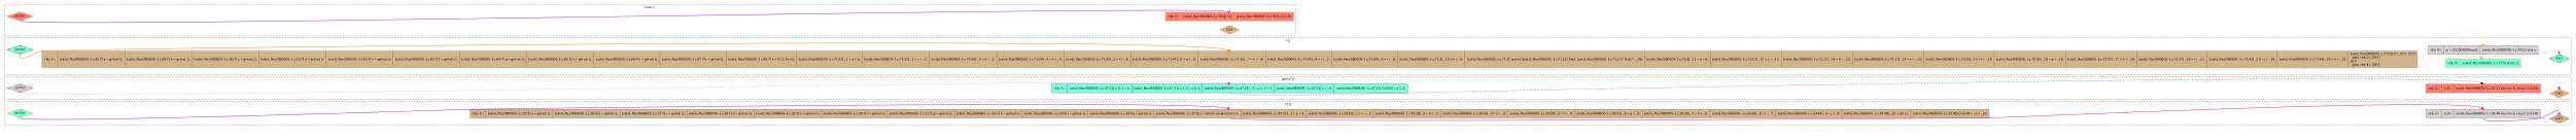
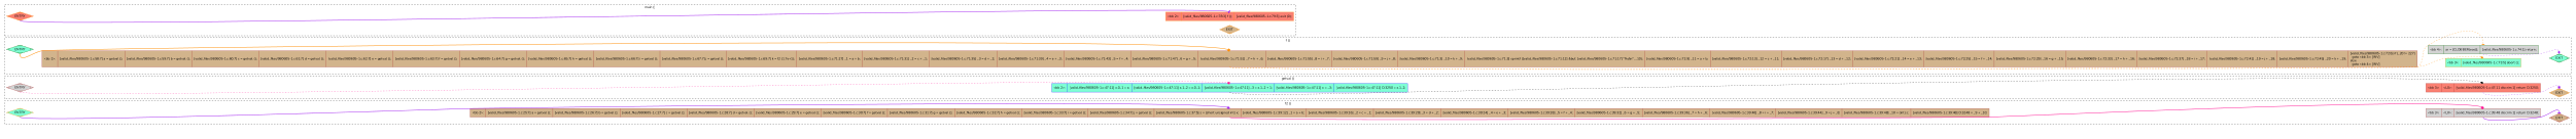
  digraph {
    rankdir=LR
    fontname=Nunito
    node [fillcolor=aquamarine shape=Mdiamond style=filled color=darkorange fontname=Nunito]
    edge [constraint=true headport=n style=dashed tailport=s fontname=Nunito color=purple weight=100]
    n1 [label=ENTRY]
    n2 [fillcolor=tan label=EXIT color=brown]
    n3 [fillcolor=tan label="{\<bb\ 2\>:\l|[valid_files/980605-1.c:25:7]\ a\ =\ getval\ ();\l|[valid_files/980605-1.c:26:7]\ b\ =\ getval\ ();\l|[valid_files/980605-1.c:27:7]\ c\ =\ getval\ ();\l|[valid_files/980605-1.c:28:7]\ d\ =\ getval\ ();\l|[valid_files/980605-1.c:29:7]\ e\ =\ getval\ ();\l|[valid_files/980605-1.c:30:7]\ f\ =\ getval\ ();\l|[valid_files/980605-1.c:31:7]\ g\ =\ getval\ ();\l|[valid_files/980605-1.c:32:7]\ h\ =\ getval\ ();\l|[valid_files/980605-1.c:33:7]\ i\ =\ getval\ ();\l|[valid_files/980605-1.c:34:7]\ j\ =\ getval\ ();\l|[valid_files/980605-1.c:37:5]\ s\ =\ (short\ unsigned\ int)\ x;\l|[valid_files/980605-1.c:39:12]\ _1\ =\ a\ +\ b;\l|[valid_files/980605-1.c:39:16]\ _2\ =\ c\ +\ _1;\l|[valid_files/980605-1.c:39:20]\ _3\ =\ d\ +\ _2;\l|[valid_files/980605-1.c:39:24]\ _4\ =\ e\ +\ _3;\l|[valid_files/980605-1.c:39:28]\ _5\ =\ f\ +\ _4;\l|[valid_files/980605-1.c:39:32]\ _6\ =\ g\ +\ _5;\l|[valid_files/980605-1.c:39:36]\ _7\ =\ h\ +\ _6;\l|[valid_files/980605-1.c:39:40]\ _8\ =\ i\ +\ _7;\l|[valid_files/980605-1.c:39:44]\ _9\ =\ j\ +\ _8;\l|[valid_files/980605-1.c:39:48]\ _10\ =\ (int)\ s;\l|[valid_files/980605-1.c:39:48]\ D.3248\ =\ _9\ +\ _10;\l}" shape=record color=brown]
    n4 [fillcolor=lightgrey label="{\<bb\ 3\>:\l|\<L0\>:\l|[valid_files/980605-1.c:39:48\ discrim\ 1]\ return\ D.3248;\l}" shape=record color=brown]
    n5 [fillcolor=lightgrey label=ENTRY color=brown]
    n6 [fillcolor=tan label=EXIT]
    n7 [label="{\<bb\ 2\>:\l|[valid_files/980605-1.c:47:11]\ x.0_1\ =\ x;\l|[valid_files/980605-1.c:47:11]\ x.1_2\ =\ x.0_1;\l|[valid_files/980605-1.c:47:11]\ _3\ =\ x.1_2\ +\ 1;\l|[valid_files/980605-1.c:47:11]\ x\ =\ _3;\l|[valid_files/980605-1.c:47:11]\ D.3250\ =\ x.1_2;\l}" shape=record color=blue]
    n8 [fillcolor=salmon label="{\<bb\ 3\>:\l|\<L0\>:\l|[valid_files/980605-1.c:47:11\ discrim\ 1]\ return\ D.3250;\l}" shape=record color=brown]
    n9 [label=ENTRY color=darkgreen]
    n10 [label=EXIT color=darkgreen]
    n11 [fillcolor=tan label="{\<bb\ 2\>:\l|[valid_files/980605-1.c:58:7]\ a\ =\ getval\ ();\l|[valid_files/980605-1.c:59:7]\ b\ =\ getval\ ();\l|[valid_files/980605-1.c:60:7]\ c\ =\ getval\ ();\l|[valid_files/980605-1.c:61:7]\ d\ =\ getval\ ();\l|[valid_files/980605-1.c:62:7]\ e\ =\ getval\ ();\l|[valid_files/980605-1.c:63:7]\ f\ =\ getval\ ();\l|[valid_files/980605-1.c:64:7]\ g\ =\ getval\ ();\l|[valid_files/980605-1.c:65:7]\ h\ =\ getval\ ();\l|[valid_files/980605-1.c:66:7]\ i\ =\ getval\ ();\l|[valid_files/980605-1.c:67:7]\ j\ =\ getval\ ();\l|[valid_files/980605-1.c:69:7]\ k\ =\ f2\ (1.7e+1);\l|[valid_files/980605-1.c:71:27]\ _1\ =\ a\ +\ b;\l|[valid_files/980605-1.c:71:31]\ _2\ =\ c\ +\ _1;\l|[valid_files/980605-1.c:71:35]\ _3\ =\ d\ +\ _2;\l|[valid_files/980605-1.c:71:39]\ _4\ =\ e\ +\ _3;\l|[valid_files/980605-1.c:71:43]\ _5\ =\ f\ +\ _4;\l|[valid_files/980605-1.c:71:47]\ _6\ =\ g\ +\ _5;\l|[valid_files/980605-1.c:71:51]\ _7\ =\ h\ +\ _6;\l|[valid_files/980605-1.c:71:55]\ _8\ =\ i\ +\ _7;\l|[valid_files/980605-1.c:71:59]\ _9\ =\ j\ +\ _8;\l|[valid_files/980605-1.c:71:3]\ _10\ =\ k\ +\ _9;\l|[valid_files/980605-1.c:71:3]\ sprintf\ ([valid_files/980605-1.c:71:12]\ &buf,\ [valid_files/980605-1.c:71:17]\ \"%d\\n\",\ _10);\l|[valid_files/980605-1.c:72:9]\ _11\ =\ a\ +\ b;\l|[valid_files/980605-1.c:72:13]\ _12\ =\ c\ +\ _11;\l|[valid_files/980605-1.c:72:17]\ _13\ =\ d\ +\ _12;\l|[valid_files/980605-1.c:72:21]\ _14\ =\ e\ +\ _13;\l|[valid_files/980605-1.c:72:25]\ _15\ =\ f\ +\ _14;\l|[valid_files/980605-1.c:72:29]\ _16\ =\ g\ +\ _15;\l|[valid_files/980605-1.c:72:33]\ _17\ =\ h\ +\ _16;\l|[valid_files/980605-1.c:72:37]\ _18\ =\ i\ +\ _17;\l|[valid_files/980605-1.c:72:41]\ _19\ =\ j\ +\ _18;\l|[valid_files/980605-1.c:72:45]\ _20\ =\ k\ +\ _19;\l|[valid_files/980605-1.c:72:6]\ if\ (_20\ !=\ 227)\l\ \ goto\ \<bb\ 3\>;\ [INV]\lelse\l\ \ goto\ \<bb\ 4\>;\ [INV]\l}" shape=record color=brown]
    n12 [label="{\<bb\ 3\>:\l|[valid_files/980605-1.c:73:5]\ abort\ ();\l}" shape=record]
-   n13 [fillcolor=lightgrey label="{\<bb\ 4\>:\l|ar\ =\ \{CLOBBER(eos)\};\l|[valid_files/980605-1.c:74:1]\ return;\l}" shape=record color=brown]
+   n13 [fillcolor=lightgrey label="{\<bb\ 4\>:\l|ar\ =\ \{CLOBBER(eos)\};\l|[valid_files/980605-1.c:74:1]\ return;\l}" shape=record color=darkgreen]
    n14 [fillcolor=salmon label=ENTRY]
    n15 [fillcolor=tan label=EXIT]
    n16 [fillcolor=salmon label="{\<bb\ 2\>:\l|[valid_files/980605-1.c:78:3]\ f\ ();\l|[valid_files/980605-1.c:79:3]\ exit\ (0);\l}" shape=record]
    subgraph cluster_1 {
      color=black
      label="f2 ()"
      style=dashed
      n1
      n2
      n3
      n4
    }
    subgraph cluster_2 {
      color=black
      label="getval ()"
      style=dashed
      n5
      n6
      n7
      n8
    }
    subgraph cluster_3 {
      color=black
      label="f ()"
      style=dashed
      n9
      n10
      n11
      n12
      n13
    }
    subgraph cluster_4 {
      color=black
      label="main ()"
      style=dashed
      n14
      n15
      n16
    }
    n1 -> n2 [style=invis color="" weight=""]
    n1 -> n3 [style=bold arrowhead=diamond]
    n3 -> n4 [color=deeppink style=bold arrowhead=box]
    n4 -> n2 [style=bold weight=10 arrowhead=tee]
    n5 -> n6 [style=invis color="" weight=""]
    n5 -> n7 [color=deeppink arrowhead=box]
    n7 -> n8 [color=black arrowhead=diamond]
    n8 -> n6 [weight=10 arrowhead=box]
    n9 -> n10 [style=invis color="" weight=""]
    n9 -> n11 [color=darkorange style=bold arrowhead=box]
    n11 -> n12 [color=darkorange weight=10 arrowhead=diamond]
    n11 -> n13 [color=darkorange weight=10 arrowhead=tee]
    n13 -> n10 [weight=10 arrowhead=diamond]
    n14 -> n15 [style=invis color="" weight=""]
    n14 -> n16 [style=bold arrowhead=tee]
  }
